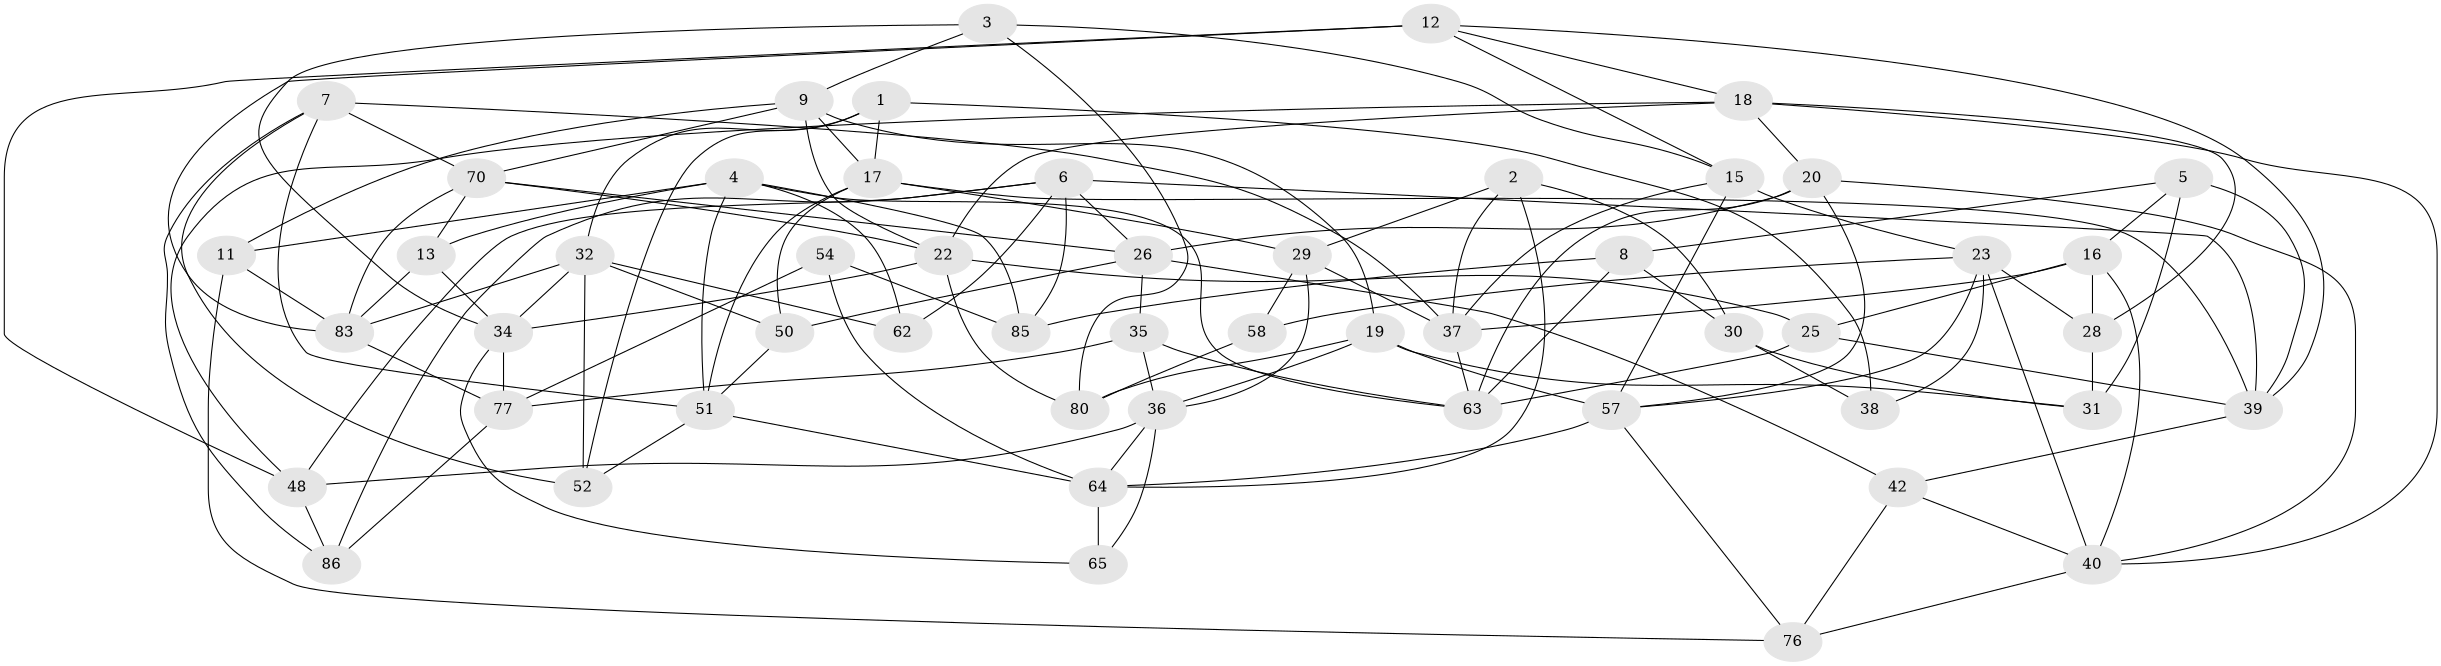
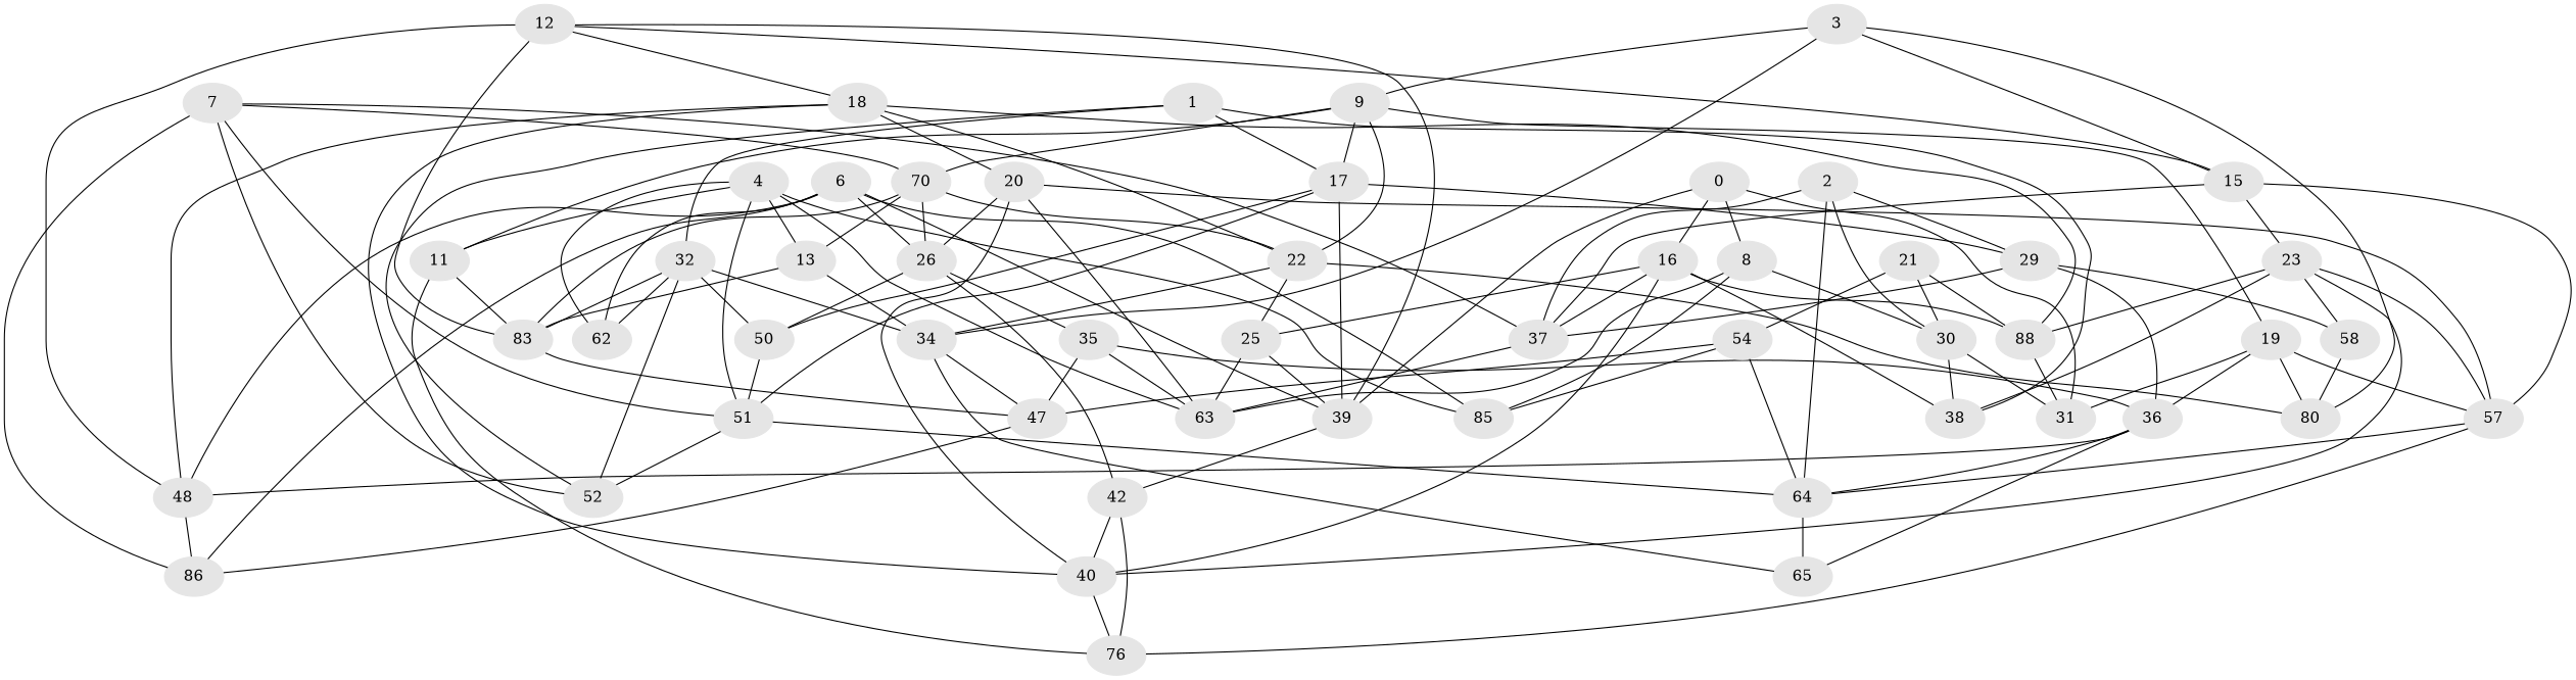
  graph {
    node [color=gray90 style=filled]
    17 [super="+27"]
    29 [super="+84"]
    51 [super="+89"]
    39 [super="+45"]
    50
    1
    32 [super="+73"]
    38
    52
    34 [super="+59"]
    62
    n12 [label=83 super="+54"]
    37 [super="+87"]
    36 [super="+75"]
    58
    2
    30 [super="+56"]
    64 [super="+70"]
    31
    63 [super="+66"]
    65
    9 [super="+90"]
    11
    n24 [label=70 super="+55"]
    19 [super="+69"]
    22 [super="+67"]
    3
    15 [super="+33"]
    80
    23 [super="+49"]
    57 [super="+78"]
-   77 [super="+82"]
+   77 [super="+82" label=47]
    4 [super="+46"]
    13
    85
    76
-   5
+   5 [label=0]
    8
    16 [super="+44"]
    25 [super="+68"]
-   28 [super="+83"]
+   28 [super="+83" label=88]
    n42 [label=40 super="+72"]
    42
    6 [super="+14"]
    26 [super="+79"]
    48 [super="+71"]
    86
    35 [super="+74"]
    7 [super="+40"]
    12 [super="+81"]
    18 [super="+53"]
    20 [super="+61"]
+   21
    n54 [label=54 super="+60"]
    17 -- 29
    17 -- 51
    17 -- 39
    17 -- 50
    29 -- 37
    29 -- 36
    29 -- 58
    51 -- 52
    51 -- 64
    39 -- 42
    50 -- 51
    1 -- 17
    1 -- 32
    1 -- 38
    1 -- 52
    32 -- 50
    32 -- 52
    32 -- 34
    32 -- 62
    32 -- n12
    34 -- 65
    34 -- 77
    n12 -- 77
    37 -- 63
    36 -- 64
    36 -- 65
    36 -- 48
    58 -- 80
    2 -- 29
    2 -- 37
    2 -- 30
    2 -- 64
    30 -- 38
    30 -- 31
    64 -- 65
    9 -- 17
    9 -- 11
    9 -- n24
    9 -- 19
    9 -- 22
    11 -- n12
    11 -- 76
    n24 -- n12
    n24 -- 22
    n24 -- 13
    n24 -- 26
    19 -- 36
    19 -- 31
    19 -- 80
    19 -- 57
    22 -- 34
    22 -- 80
    22 -- 25
    3 -- 34
    3 -- 9
    3 -- 15
    3 -- 80
    15 -- 37
    15 -- 23
    15 -- 57
    23 -- 38
    23 -- 58
    23 -- 57
    23 -- 28
    23 -- n42
    57 -- 64
    57 -- 76
    77 -- 86
    4 -- 51
    4 -- 62
    4 -- 63
    4 -- 11
    4 -- 13
    4 -- 85
    13 -- 34
    13 -- n12
    5 -- 39
    5 -- 31
    5 -- 8
    5 -- 16
    8 -- 30
    8 -- 63
    8 -- 85
+   16 -- 38
    16 -- 37
    16 -- 25
    16 -- 28
    16 -- n42
    25 -- 39
    25 -- 63
    28 -- 31
    n42 -- 76
    42 -- 76
    42 -- n42
    6 -- 39
    6 -- 62
    6 -- 85
    6 -- 26
    6 -- 48
    6 -- 86
    26 -- 50
    26 -- 42
    26 -- 35
    48 -- 86
    35 -- 36
    35 -- 63
    35 -- 77 [weight=2]
    7 -- 51
    7 -- 52
    7 -- 37
    7 -- n24
    7 -- 86
    12 -- 39
    12 -- n12
    12 -- 15
    12 -- 48 [weight=2]
    12 -- 18
    18 -- 22
    18 -- 28
    18 -- n42
    18 -- 48
    18 -- 20
    20 -- 63
    20 -- 57
    20 -- n42
    20 -- 26 [weight=2]
+   21 -- 30
+   21 -- 28
+   21 -- n54
    n54 -- 64
    n54 -- 77
    n54 -- 85
  }
